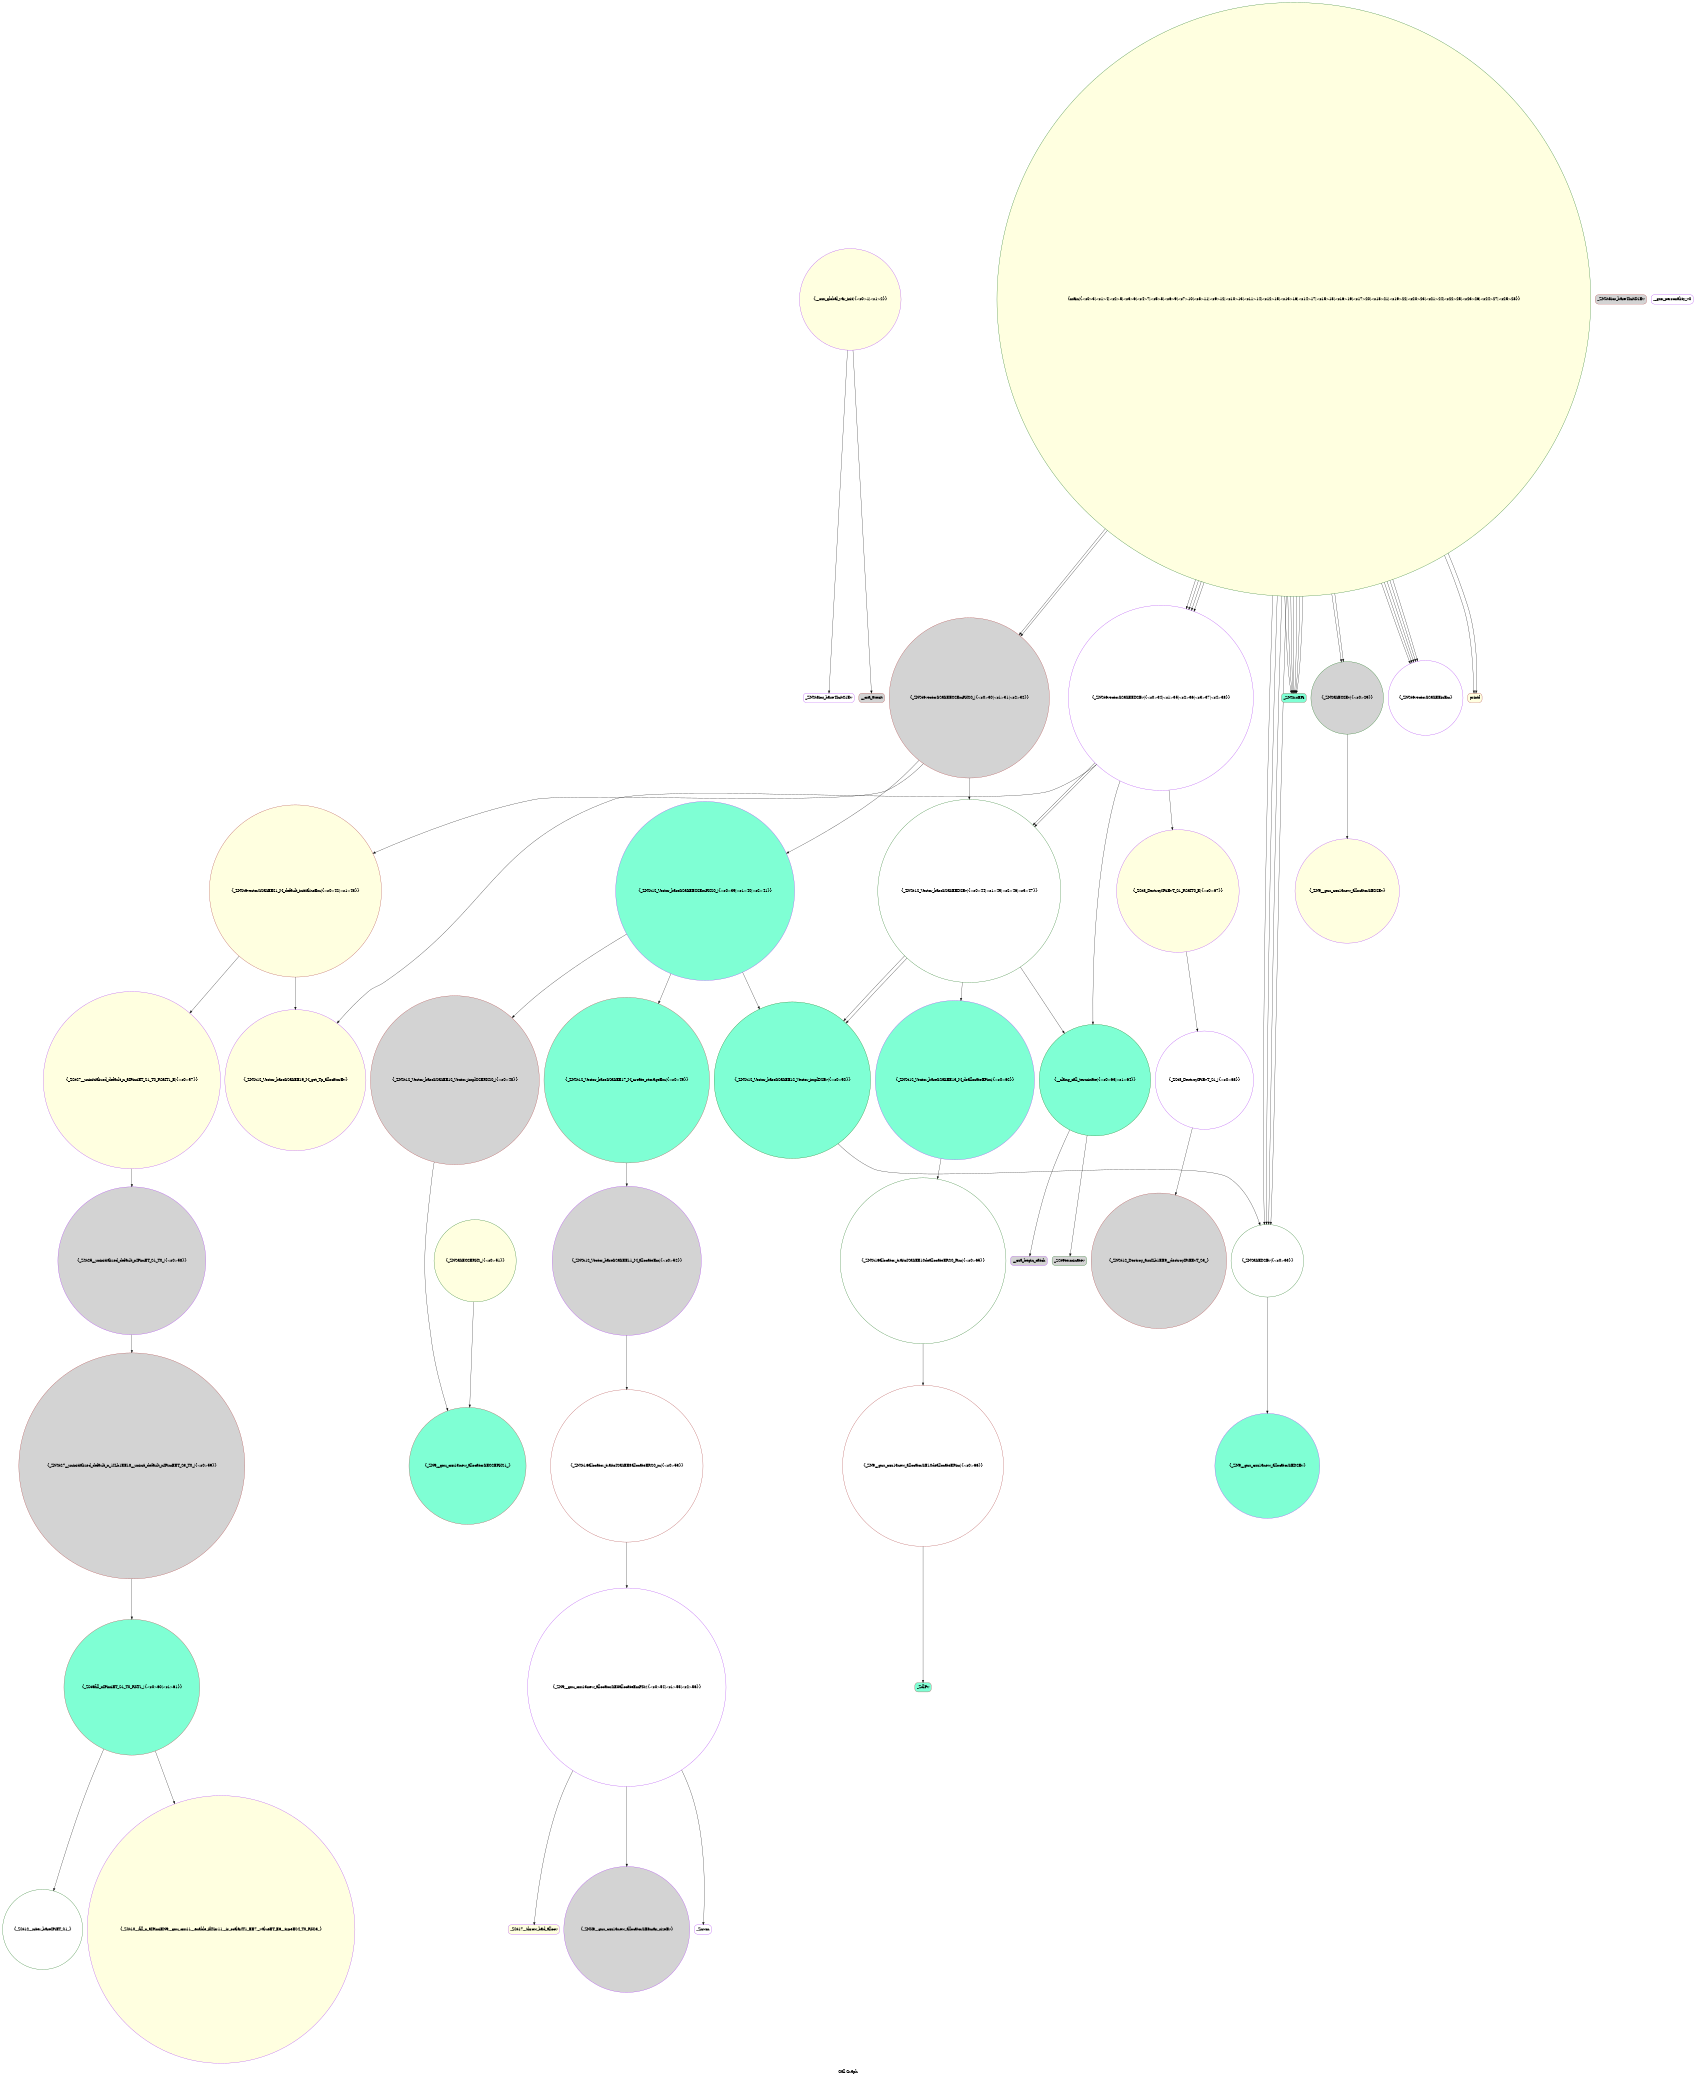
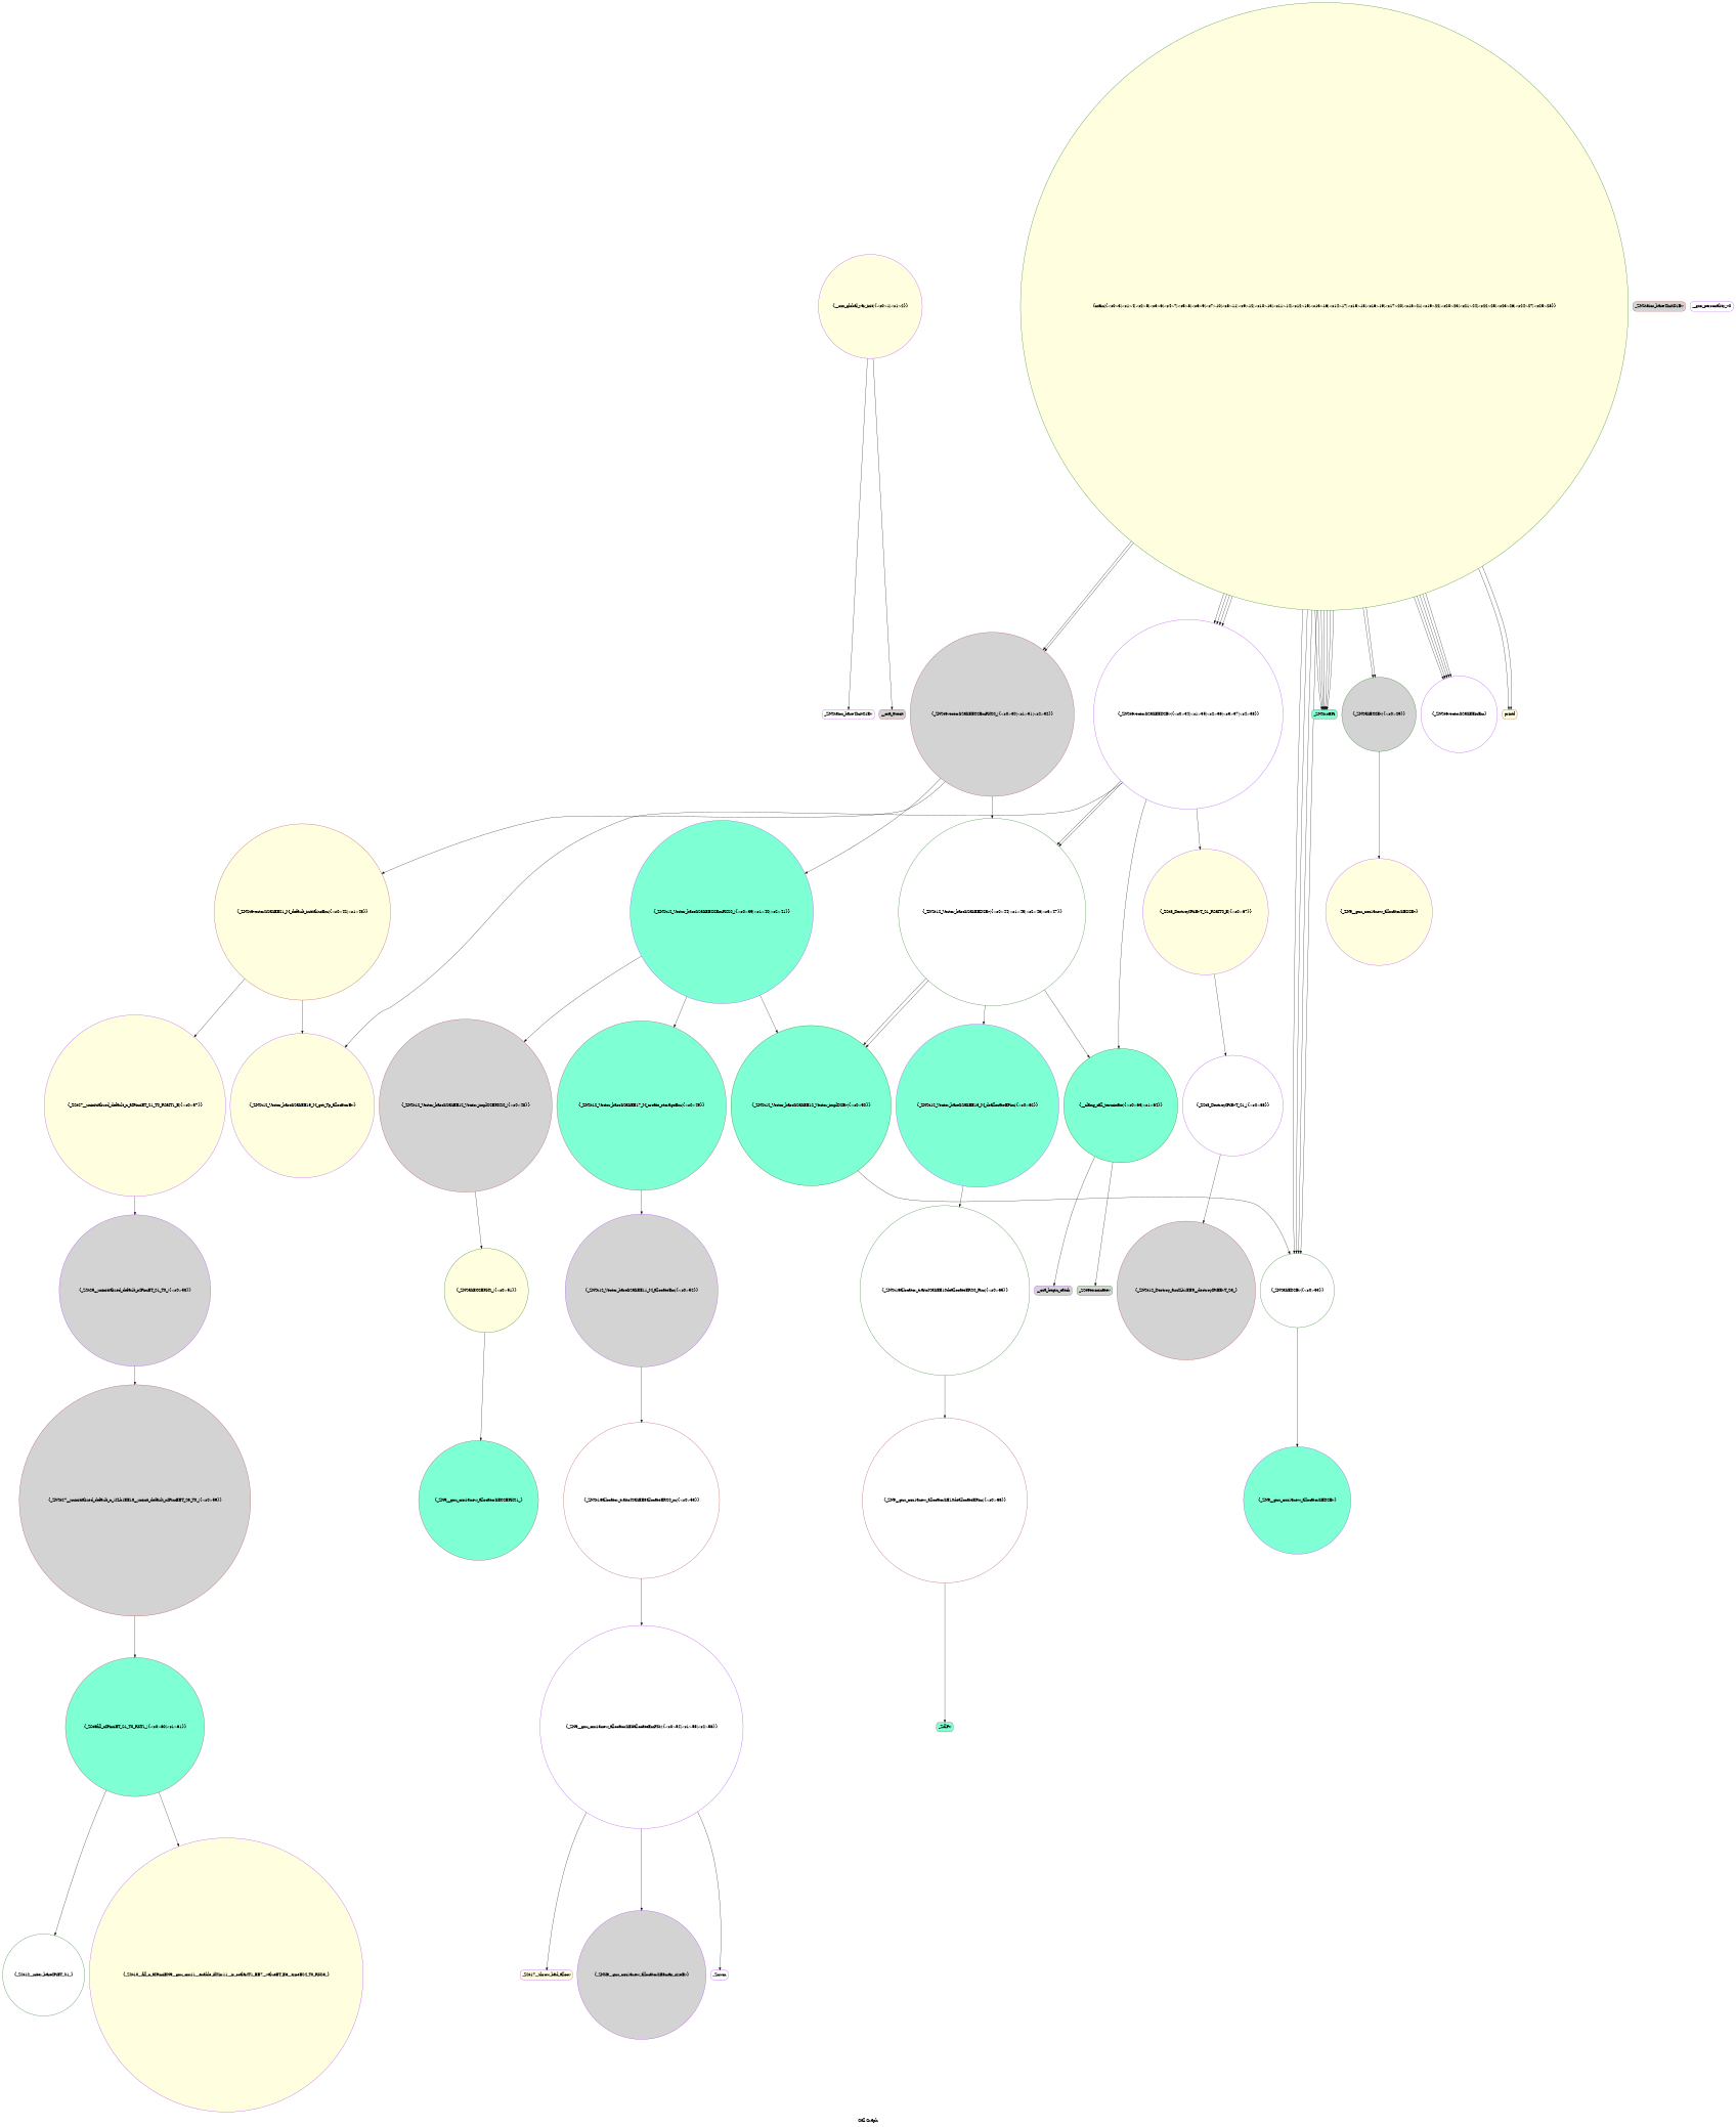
  digraph {
    label="Call Graph"
    node [color=purple fillcolor=white shape=circle style=filled]
    edge [color=black tailport=s0]
    n1 [fillcolor=lightyellow label="{__cxx_global_var_init|{<s0>1|<s1>2}}"]
    n2 [label="{_ZNSt8ios_base4InitC1Ev}" shape=Mrecord]
    n3 [color=brown fillcolor=lightgrey label="{__cxa_atexit}" shape=Mrecord]
    n4 [color=brown fillcolor=lightgrey label="{_ZNSt12_Destroy_auxILb1EE9__destroyIPiEEvT_S3_}"]
    n5 [fillcolor=lightgrey label="{_ZNK9__gnu_cxx13new_allocatorIiE8max_sizeEv}"]
    n6 [color=brown fillcolor=lightgrey label="{_ZNSt6vectorIiSaIiEEC2EmRKS0_|{<s0>30|<s1>31|<s2>32}}"]
    n7 [fillcolor=aquamarine label="{_ZNSt12_Vector_baseIiSaIiEEC2EmRKS0_|{<s0>39|<s1>40|<s2>41}}"]
    n8 [color=brown fillcolor=lightyellow label="{_ZNSt6vectorIiSaIiEE21_M_default_initializeEm|{<s0>42|<s1>43}}"]
    n9 [color=darkgreen label="{_ZNSt12_Vector_baseIiSaIiEED2Ev|{<s0>44|<s1>45|<s2>46|<s3>47}}"]
    n10 [color=brown fillcolor=lightgrey label="{_ZNSt12_Vector_baseIiSaIiEE12_Vector_implC2ERKS0_|{<s0>48}}"]
    n11 [color=darkgreen fillcolor=aquamarine label="{_ZNSt12_Vector_baseIiSaIiEE12_Vector_implD2Ev|{<s0>50}}"]
    n12 [color=brown fillcolor=aquamarine label="{_ZNSt12_Vector_baseIiSaIiEE17_M_create_storageEm|{<s0>49}}"]
    n13 [fillcolor=lightyellow label="{_ZNSt12_Vector_baseIiSaIiEE19_M_get_Tp_allocatorEv}"]
    n14 [fillcolor=lightyellow label="{_ZSt27__uninitialized_default_n_aIPimiET_S1_T0_RSaIT1_E|{<s0>57}}"]
    n15 [color=darkgreen fillcolor=aquamarine label="{__clang_call_terminate|{<s0>63|<s1>64}}"]
    n16 [fillcolor=aquamarine label="{_ZNSt12_Vector_baseIiSaIiEE13_M_deallocateEPim|{<s0>62}}"]
    n17 [color=darkgreen fillcolor=lightyellow label="{_ZNSaIiEC2ERKS_|{<s0>51}}"]
    n18 [color=darkgreen label="{_ZNSaIiED2Ev|{<s0>33}}"]
    n19 [fillcolor=lightgrey label="{_ZNSt12_Vector_baseIiSaIiEE11_M_allocateEm|{<s0>52}}"]
    n20 [fillcolor=lightgrey label="{_ZSt25__uninitialized_default_nIPimET_S1_T0_|{<s0>58}}"]
    n21 [fillcolor=lightgrey label="{__cxa_begin_catch}" shape=Mrecord]
    n22 [color=darkgreen fillcolor=lightgrey label="{_ZSt9terminatev}" shape=Mrecord]
    n23 [color=darkgreen label="{_ZNSt16allocator_traitsISaIiEE10deallocateERS0_Pim|{<s0>65}}"]
    n24 [color=brown fillcolor=aquamarine label="{_ZSt6fill_nIPimiET_S1_T0_RKT1_|{<s0>60|<s1>61}}"]
    n25 [color=darkgreen label="{_ZSt12__niter_baseIPiET_S1_}"]
    n26 [fillcolor=lightyellow label="{_ZSt10__fill_n_aIPimiEN9__gnu_cxx11__enable_ifIXsr11__is_scalarIT1_EE7__valueET_E6__typeES4_T0_RKS3_}"]
    n27 [fillcolor=aquamarine label="{_ZN9__gnu_cxx13new_allocatorIiED2Ev}"]
    n28 [color=brown label="{_ZN9__gnu_cxx13new_allocatorIiE10deallocateEPim|{<s0>66}}"]
    n29 [color=brown fillcolor=aquamarine label="{_ZdlPv}" shape=Mrecord]
    n30 [color=brown fillcolor=aquamarine label="{_ZN9__gnu_cxx13new_allocatorIiEC2ERKS1_}"]
    n31 [color=brown fillcolor=lightgrey label="{_ZNSt8ios_base4InitD1Ev}" shape=Mrecord]
    n32 [label="{_Znwm}" shape=Mrecord]
    n33 [color=brown fillcolor=lightgrey label="{_ZNSt27__uninitialized_default_n_1ILb1EE18__uninit_default_nIPimEET_S3_T0_|{<s0>59}}"]
    n34 [color=brown label="{_ZNSt16allocator_traitsISaIiEE8allocateERS0_m|{<s0>53}}"]
    n35 [label="{_ZN9__gnu_cxx13new_allocatorIiE8allocateEmPKv|{<s0>54|<s1>55|<s2>56}}"]
    n36 [fillcolor=lightyellow label="{_ZSt17__throw_bad_allocv}" shape=Mrecord]
    n37 [color=darkgreen fillcolor=lightyellow label="{main|{<s0>3|<s1>4|<s2>5|<s3>6|<s4>7|<s5>8|<s6>9|<s7>10|<s8>11|<s9>12|<s10>13|<s11>14|<s12>15|<s13>16|<s14>17|<s15>18|<s16>19|<s17>20|<s18>21|<s19>22|<s20>23|<s21>24|<s22>25|<s23>26|<s24>27|<s25>28}}"]
    n38 [color=brown fillcolor=aquamarine label="{_ZNSirsERi}" shape=Mrecord]
    n39 [color=darkgreen fillcolor=lightgrey label="{_ZNSaIiEC2Ev|{<s0>29}}"]
    n40 [label="{_ZNSt6vectorIiSaIiEEixEm}"]
    n41 [label="{_ZNSt6vectorIiSaIiEED2Ev|{<s0>34|<s1>35|<s2>36|<s3>37|<s4>38}}"]
    n42 [color=brown fillcolor=lightyellow label="{printf}" shape=Mrecord]
    n43 [fillcolor=lightyellow label="{_ZN9__gnu_cxx13new_allocatorIiEC2Ev}"]
    n44 [fillcolor=lightyellow label="{_ZSt8_DestroyIPiiEvT_S1_RSaIT0_E|{<s0>67}}"]
    n45 [label="{_ZSt8_DestroyIPiEvT_S1_|{<s0>68}}"]
    n46 [label="{__gxx_personality_v0}" shape=Mrecord]
    n1 -> n2
    n1 -> n3 [tailport=s1]
    n6 -> n7
    n6 -> n8 [tailport=s1]
    n6 -> n9 [tailport=s2]
    n7 -> n10
    n7 -> n11 [tailport=s2]
    n7 -> n12 [tailport=s1]
    n8 -> n13
    n8 -> n14 [tailport=s1]
    n9 -> n11 [tailport=s1]
    n9 -> n11 [tailport=s2]
    n9 -> n15 [tailport=s3]
    n9 -> n16
-   n10 -> n30
+   n10 -> n17
    n11 -> n18
    n12 -> n19
    n14 -> n20
    n15 -> n21
    n15 -> n22 [tailport=s1]
    n16 -> n23
    n17 -> n30
    n18 -> n27
    n19 -> n34
    n20 -> n33
    n23 -> n28
    n24 -> n25
    n24 -> n26 [tailport=s1]
    n28 -> n29
    n33 -> n24
    n34 -> n35
    n35 -> n5
    n35 -> n32 [tailport=s2]
    n35 -> n36 [tailport=s1]
    n37 -> n6 [tailport=s6]
    n37 -> n6 [tailport=s9]
    n37 -> n18 [tailport=s7]
    n37 -> n18 [tailport=s10]
    n37 -> n18 [tailport=s13]
    n37 -> n18 [tailport=s14]
    n37 -> n38
    n37 -> n38 [tailport=s1]
    n37 -> n38 [tailport=s2]
    n37 -> n38 [tailport=s3]
    n37 -> n38 [tailport=s4]
    n37 -> n38 [tailport=s12]
    n37 -> n38 [tailport=s17]
    n37 -> n39 [tailport=s5]
    n37 -> n39 [tailport=s8]
    n37 -> n40 [tailport=s11]
    n37 -> n40 [tailport=s16]
    n37 -> n40 [tailport=s18]
    n37 -> n40 [tailport=s19]
    n37 -> n40 [tailport=s20]
    n37 -> n41 [tailport=s15]
    n37 -> n41 [tailport=s23]
    n37 -> n41 [tailport=s24]
    n37 -> n41 [tailport=s25]
    n37 -> n42 [tailport=s21]
    n37 -> n42 [tailport=s22]
    n39 -> n43
    n41 -> n9 [tailport=s2]
    n41 -> n9 [tailport=s3]
    n41 -> n13
    n41 -> n15 [tailport=s4]
    n41 -> n44 [tailport=s1]
    n44 -> n45
    n45 -> n4
  }
